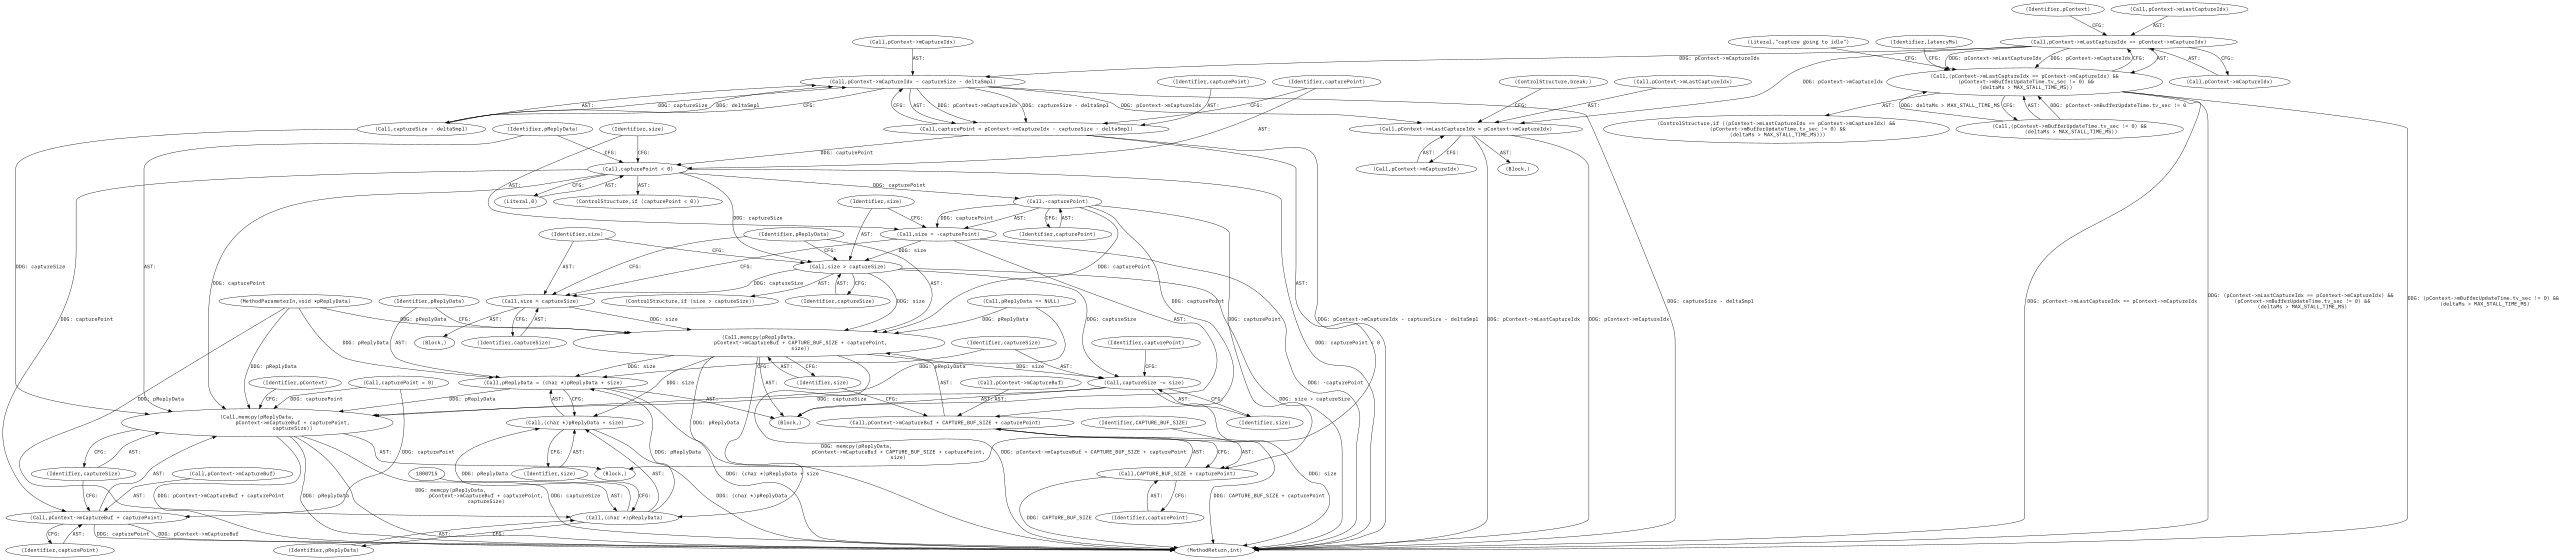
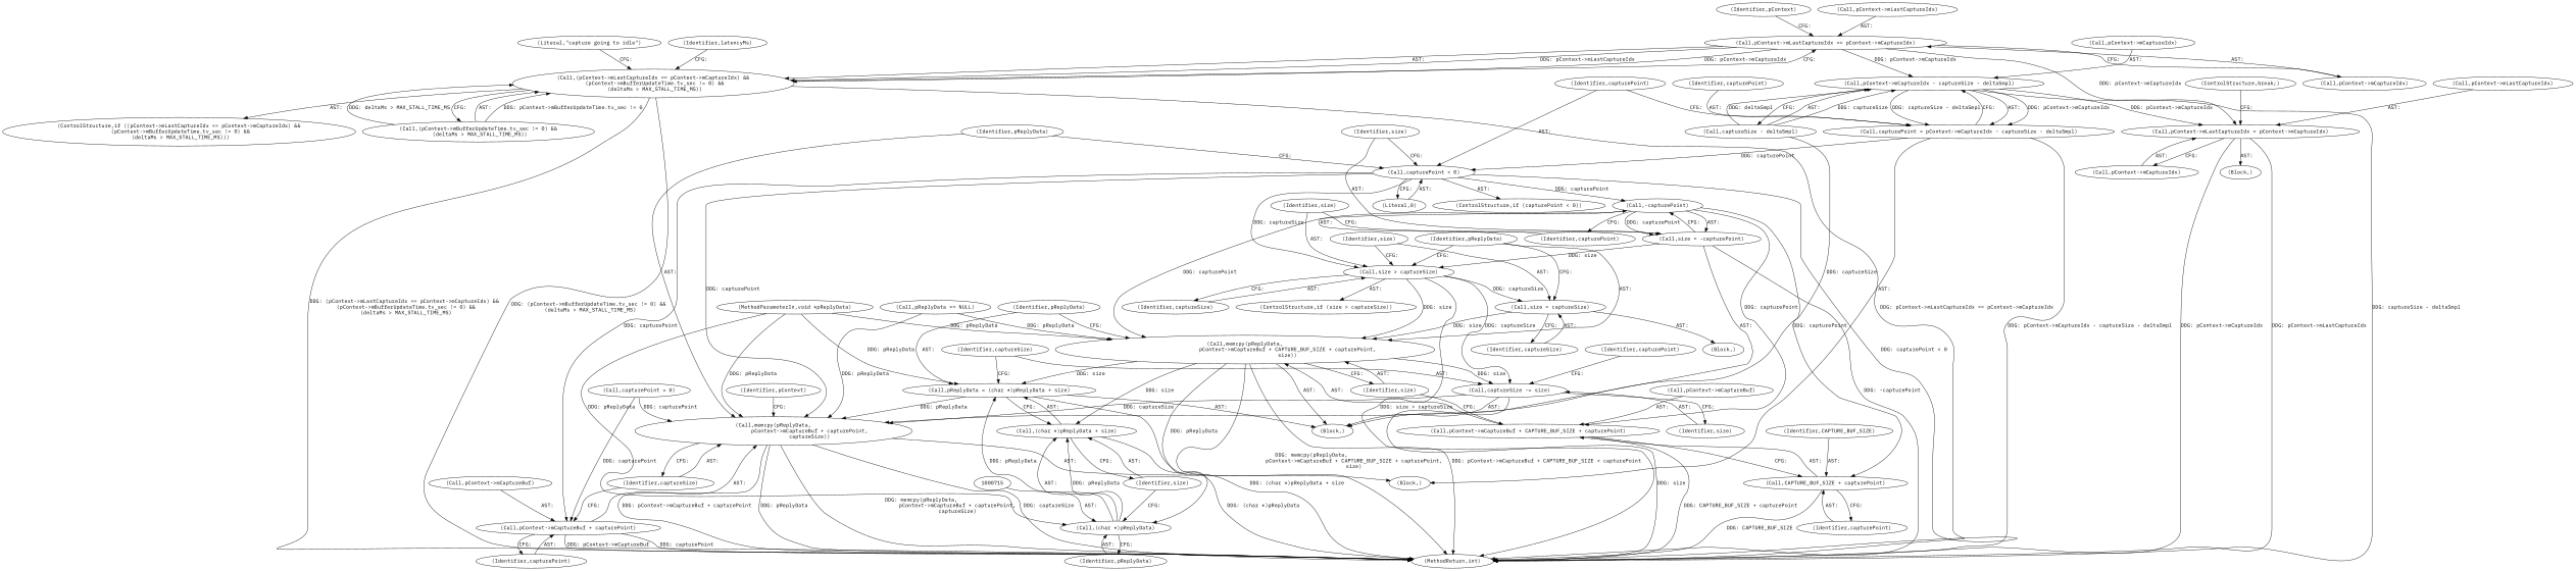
  digraph {
    fontname="IBM Plex Mono"
    node [fontname="IBM Plex Mono"]
    edge [fontname="IBM Plex Mono"]
    n1 [label="(Call,pContext->mLastCaptureIdx == pContext->mCaptureIdx)"]
    n2 [label="(Call,(pContext->mLastCaptureIdx == pContext->mCaptureIdx) &&\n (pContext->mBufferUpdateTime.tv_sec != 0) &&\n (deltaMs > MAX_STALL_TIME_MS))"]
    n3 [label="(Call,pContext->mCaptureIdx - captureSize - deltaSmpl)"]
    n4 [label="(Call,pContext->mLastCaptureIdx = pContext->mCaptureIdx)"]
    n5 [label="(Call,pContext->mCaptureIdx)"]
    n6 [label="(ControlStructure,if ((pContext->mLastCaptureIdx == pContext->mCaptureIdx) &&\n (pContext->mBufferUpdateTime.tv_sec != 0) &&\n (deltaMs > MAX_STALL_TIME_MS)))"]
    n7 [label="(MethodReturn,int)"]
    n8 [label="(Call,(pContext->mBufferUpdateTime.tv_sec != 0) &&\n (deltaMs > MAX_STALL_TIME_MS))"]
    n9 [label="(Call,capturePoint = pContext->mCaptureIdx - captureSize - deltaSmpl)"]
    n10 [label="(Call,captureSize - deltaSmpl)"]
    n11 [label="(Block,)"]
    n12 [label="(Call,pContext->mCaptureIdx)"]
    n13 [label="(Call,capturePoint < 0)"]
    n14 [label="(Block,)"]
    n15 [label="(Call,memcpy(pReplyData,\n                       pContext->mCaptureBuf + capturePoint,\n                       captureSize))"]
    n16 [label="(Call,-capturePoint)"]
    n17 [label="(Call,pContext->mCaptureBuf + capturePoint)"]
    n18 [label="(Literal,0)"]
    n19 [label="(ControlStructure,if (capturePoint < 0))"]
    n20 [label="(Call,size > captureSize)"]
    n21 [label="(Call,size = -capturePoint)"]
    n22 [label="(Call,memcpy(pReplyData,\n                           pContext->mCaptureBuf + CAPTURE_BUF_SIZE + capturePoint,\n                           size))"]
    n23 [label="(Call,pContext->mCaptureBuf + CAPTURE_BUF_SIZE + capturePoint)"]
    n24 [label="(Call,CAPTURE_BUF_SIZE + capturePoint)"]
    n25 [label="(Identifier,capturePoint)"]
    n26 [label="(Identifier,captureSize)"]
    n27 [label="(Identifier,capturePoint)"]
    n28 [label="(Block,)"]
    n29 [label="(Call,captureSize -= size)"]
    n30 [label="(Call,pReplyData = (char *)pReplyData + size)"]
    n31 [label="(Call,(char *)pReplyData)"]
    n32 [label="(Call,(char *)pReplyData + size)"]
    n33 [label="(Identifier,size)"]
    n34 [label="(Identifier,capturePoint)"]
    n35 [label="(Call,size = captureSize)"]
    n36 [label="(ControlStructure,if (size > captureSize))"]
    n37 [label="(Identifier,captureSize)"]
    n38 [label="(Block,)"]
    n39 [label="(Identifier,captureSize)"]
    n40 [label="(Identifier,size)"]
    n41 [label="(Identifier,pReplyData)"]
    n42 [label="(Identifier,size)"]
    n43 [label="(Identifier,size)"]
    n44 [label="(Identifier,CAPTURE_BUF_SIZE)"]
    n45 [label="(Identifier,capturePoint)"]
    n46 [label="(Identifier,capturePoint)"]
    n47 [label="(Identifier,pReplyData)"]
    n48 [label="(ControlStructure,break;)"]
    n49 [label="(Literal,\"capture going to idle\")"]
    n50 [label="(Call,pReplyData == NULL)"]
    n51 [label="(Identifier,size)"]
    n52 [label="(Identifier,captureSize)"]
    n53 [label="(Call,pContext->mLastCaptureIdx)"]
    n54 [label="(Identifier,pReplyData)"]
    n55 [label="(Call,pContext->mCaptureBuf)"]
    n56 [label="(Identifier,pContext)"]
    n57 [label="(Identifier,capturePoint)"]
    n58 [label="(Identifier,size)"]
    n59 [label="(Call,pContext->mLastCaptureIdx)"]
    n60 [label="(Call,pContext->mCaptureBuf)"]
    n61 [label="(Identifier,latencyMs)"]
    n62 [label="(Identifier,pReplyData)"]
    n63 [label="(Call,capturePoint = 0)"]
    n64 [label="(MethodParameterIn,void *pReplyData)"]
    n65 [label="(Identifier,pContext)"]
    n66 [label="(Call,pContext->mCaptureIdx)"]
    n67 [label=1000715]
    n1 -> n2 [label="AST: "]
    n1 -> n2 [label="DDG: pContext->mLastCaptureIdx"]
    n1 -> n2 [label="DDG: pContext->mCaptureIdx"]
    n1 -> n3 [label="DDG: pContext->mCaptureIdx"]
    n1 -> n4 [label="DDG: pContext->mCaptureIdx"]
    n1 -> n5 [label="CFG: "]
    n2 -> n1 [label="CFG: "]
    n2 -> n6 [label="AST: "]
    n2 -> n7 [label="DDG: pContext->mLastCaptureIdx == pContext->mCaptureIdx"]
    n2 -> n7 [label="DDG: (pContext->mLastCaptureIdx == pContext->mCaptureIdx) &&\n (pContext->mBufferUpdateTime.tv_sec != 0) &&\n (deltaMs > MAX_STALL_TIME_MS)"]
    n2 -> n7 [label="DDG: (pContext->mBufferUpdateTime.tv_sec != 0) &&\n (deltaMs > MAX_STALL_TIME_MS)"]
    n2 -> n8 [label="CFG: "]
    n3 -> n4 [label="DDG: pContext->mCaptureIdx"]
    n3 -> n7 [label="DDG: captureSize - deltaSmpl"]
    n3 -> n9 [label="AST: "]
    n3 -> n9 [label="DDG: pContext->mCaptureIdx"]
    n3 -> n9 [label="DDG: captureSize - deltaSmpl"]
    n3 -> n10 [label="CFG: "]
    n4 -> n7 [label="DDG: pContext->mLastCaptureIdx"]
    n4 -> n7 [label="DDG: pContext->mCaptureIdx"]
    n4 -> n11 [label="AST: "]
    n4 -> n12 [label="CFG: "]
    n5 -> n1 [label="AST: "]
    n8 -> n2 [label="AST: "]
    n8 -> n2 [label="DDG: pContext->mBufferUpdateTime.tv_sec != 0"]
    n8 -> n2 [label="DDG: deltaMs > MAX_STALL_TIME_MS"]
    n9 -> n3 [label="CFG: "]
    n9 -> n7 [label="DDG: pContext->mCaptureIdx - captureSize - deltaSmpl"]
    n9 -> n13 [label="DDG: capturePoint"]
    n9 -> n14 [label="AST: "]
    n10 -> n3 [label="AST: "]
    n10 -> n3 [label="DDG: captureSize"]
    n10 -> n3 [label="DDG: deltaSmpl"]
    n10 -> n15 [label="DDG: captureSize"]
    n12 -> n4 [label="AST: "]
    n13 -> n7 [label="DDG: capturePoint < 0"]
    n13 -> n15 [label="DDG: capturePoint"]
    n13 -> n16 [label="DDG: capturePoint"]
    n13 -> n17 [label="DDG: capturePoint"]
    n13 -> n18 [label="CFG: "]
    n13 -> n19 [label="AST: "]
    n13 -> n20 [label="DDG: captureSize"]
    n15 -> n7 [label="DDG: pContext->mCaptureBuf + capturePoint"]
    n15 -> n7 [label="DDG: pReplyData"]
    n15 -> n7 [label="DDG: memcpy(pReplyData,\n                       pContext->mCaptureBuf + capturePoint,\n                       captureSize)"]
    n15 -> n7 [label="DDG: captureSize"]
    n15 -> n14 [label="AST: "]
    n15 -> n26 [label="CFG: "]
    n16 -> n21 [label="AST: "]
    n16 -> n21 [label="DDG: capturePoint"]
    n16 -> n22 [label="DDG: capturePoint"]
    n16 -> n23 [label="DDG: capturePoint"]
    n16 -> n24 [label="DDG: capturePoint"]
    n16 -> n25 [label="CFG: "]
    n17 -> n7 [label="DDG: capturePoint"]
    n17 -> n7 [label="DDG: pContext->mCaptureBuf"]
    n17 -> n15 [label="AST: "]
    n17 -> n27 [label="CFG: "]
    n18 -> n13 [label="AST: "]
    n20 -> n7 [label="DDG: size > captureSize"]
    n20 -> n22 [label="DDG: size"]
    n20 -> n29 [label="DDG: captureSize"]
    n20 -> n35 [label="DDG: captureSize"]
    n20 -> n36 [label="AST: "]
    n20 -> n37 [label="CFG: "]
    n21 -> n7 [label="DDG: -capturePoint"]
-   n21 -> n35 [label="CFG: "]
+   n21 -> n16 [label="CFG: "]
    n21 -> n20 [label="DDG: size"]
    n21 -> n28 [label="AST: "]
    n22 -> n7 [label="DDG: pContext->mCaptureBuf + CAPTURE_BUF_SIZE + capturePoint"]
    n22 -> n7 [label="DDG: memcpy(pReplyData,\n                           pContext->mCaptureBuf + CAPTURE_BUF_SIZE + capturePoint,\n                           size)"]
    n22 -> n28 [label="AST: "]
    n22 -> n29 [label="DDG: size"]
    n22 -> n30 [label="DDG: size"]
    n22 -> n31 [label="DDG: pReplyData"]
    n22 -> n32 [label="DDG: size"]
    n22 -> n33 [label="CFG: "]
    n23 -> n7 [label="DDG: CAPTURE_BUF_SIZE + capturePoint"]
    n23 -> n22 [label="AST: "]
    n23 -> n24 [label="CFG: "]
    n24 -> n7 [label="DDG: CAPTURE_BUF_SIZE"]
    n24 -> n23 [label="AST: "]
    n24 -> n34 [label="CFG: "]
    n25 -> n16 [label="AST: "]
    n26 -> n15 [label="AST: "]
    n26 -> n17 [label="CFG: "]
    n27 -> n17 [label="AST: "]
    n29 -> n7 [label="DDG: size"]
    n29 -> n15 [label="DDG: captureSize"]
    n29 -> n28 [label="AST: "]
    n29 -> n40 [label="CFG: "]
    n30 -> n7 [label="DDG: (char *)pReplyData + size"]
    n30 -> n15 [label="DDG: pReplyData"]
    n30 -> n28 [label="AST: "]
    n30 -> n32 [label="CFG: "]
    n31 -> n30 [label="DDG: pReplyData"]
    n31 -> n32 [label="AST: "]
    n31 -> n32 [label="DDG: pReplyData"]
    n31 -> n41 [label="CFG: "]
    n32 -> n7 [label="DDG: (char *)pReplyData"]
    n32 -> n30 [label="AST: "]
    n32 -> n42 [label="CFG: "]
    n33 -> n22 [label="AST: "]
    n33 -> n23 [label="CFG: "]
    n34 -> n24 [label="AST: "]
    n35 -> n22 [label="DDG: size"]
    n35 -> n38 [label="AST: "]
    n35 -> n39 [label="CFG: "]
    n37 -> n20 [label="AST: "]
    n39 -> n35 [label="AST: "]
    n40 -> n29 [label="AST: "]
    n41 -> n31 [label="AST: "]
    n42 -> n31 [label="CFG: "]
    n42 -> n32 [label="AST: "]
    n43 -> n20 [label="CFG: "]
    n43 -> n35 [label="AST: "]
    n44 -> n24 [label="AST: "]
    n45 -> n29 [label="CFG: "]
    n46 -> n9 [label="AST: "]
    n47 -> n20 [label="CFG: "]
    n47 -> n22 [label="AST: "]
    n47 -> n35 [label="CFG: "]
    n48 -> n4 [label="CFG: "]
    n49 -> n2 [label="CFG: "]
    n50 -> n15 [label="DDG: pReplyData"]
    n50 -> n22 [label="DDG: pReplyData"]
    n51 -> n20 [label="AST: "]
    n51 -> n21 [label="CFG: "]
    n52 -> n29 [label="AST: "]
    n52 -> n30 [label="CFG: "]
    n53 -> n4 [label="AST: "]
    n54 -> n13 [label="CFG: "]
    n54 -> n15 [label="AST: "]
    n55 -> n17 [label="AST: "]
    n56 -> n1 [label="CFG: "]
    n57 -> n9 [label="CFG: "]
    n57 -> n13 [label="AST: "]
    n58 -> n13 [label="CFG: "]
    n58 -> n21 [label="AST: "]
    n59 -> n1 [label="AST: "]
    n60 -> n23 [label="AST: "]
    n61 -> n2 [label="CFG: "]
    n62 -> n22 [label="CFG: "]
    n62 -> n30 [label="AST: "]
    n63 -> n15 [label="DDG: capturePoint"]
    n63 -> n17 [label="DDG: capturePoint"]
    n64 -> n15 [label="DDG: pReplyData"]
    n64 -> n22 [label="DDG: pReplyData"]
    n64 -> n30 [label="DDG: pReplyData"]
    n64 -> n31 [label="DDG: pReplyData"]
    n65 -> n15 [label="CFG: "]
    n66 -> n3 [label="AST: "]
    n67 -> n31 [label="AST: "]
  }
